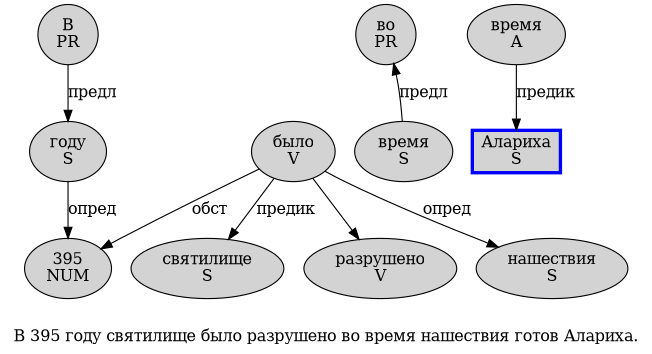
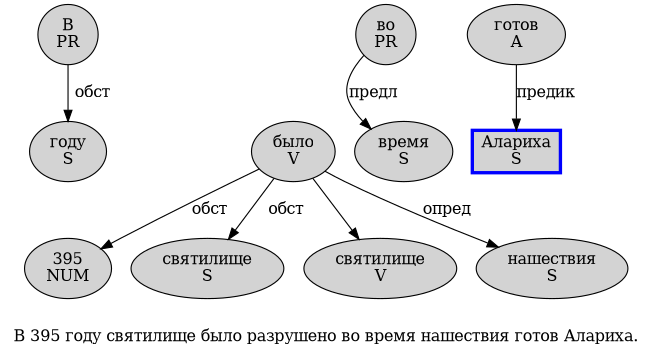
  digraph {
    label="В 395 году святилище было разрушено во время нашествия готов Алариха."
    node [fillcolor=lightgray penwidth=1 shape=ellipse style=filled]
    n1 [label="В\nPR"]
    n2 [label="году\nS"]
    n3 [label="395\nNUM"]
    n4 [label="святилище\nS"]
    n5 [label="было\nV"]
-   n6 [label="разрушено\nV"]
+   n6 [label="святилище\nV"]
    n7 [label="нашествия\nS"]
    n8 [label="во\nPR"]
    n9 [label="время\nS"]
-   n10 [label="время\nA"]
+   n10 [label="готов\nA"]
    n11 [color=blue label="Алариха\nS" penwidth=3 shape=box]
-   n1 -> n2 [label="предл"]
-   n2 -> n3 [label="опред"]
+   n1 -> n2 [label="обст"]
    n5 -> n3 [label="обст"]
-   n5 -> n4 [label="предик"]
+   n5 -> n4 [label="обст"]
    n5 -> n6
    n5 -> n7 [label="опред"]
-   n9 -> n8 [label="предл"]
+   n8 -> n9 [label="предл"]
    n10 -> n11 [label="предик"]
  }
